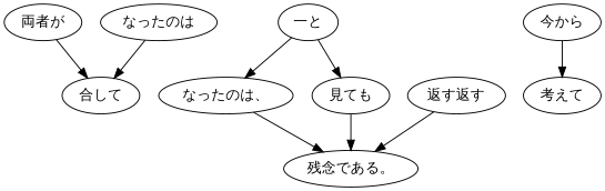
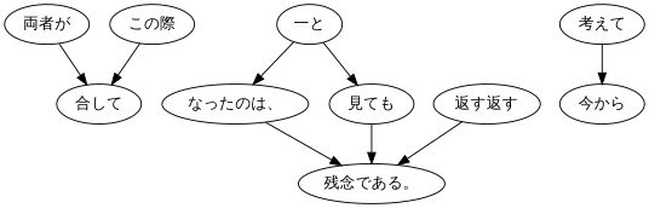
  digraph {
    fontname="Open Sans"
    node [fontname="Open Sans"]
    edge [fontname="Open Sans"]
    n1 [label="両者が"]
    n2 [label="合して"]
-   n3 [label="なったのは"]
+   n3 [label="この際"]
    n4 [label="なったのは、"]
    n5 [label="残念である。"]
    n6 [label="一と"]
    n7 [label="見ても"]
    n8 [label="今から"]
    n9 [label="考えて"]
    n10 [label="返す返す"]
    n1 -> n2
    n3 -> n2
    n4 -> n5
    n6 -> n4
    n6 -> n7
    n7 -> n5
-   n8 -> n9
+   n9 -> n8
    n10 -> n5
  }
